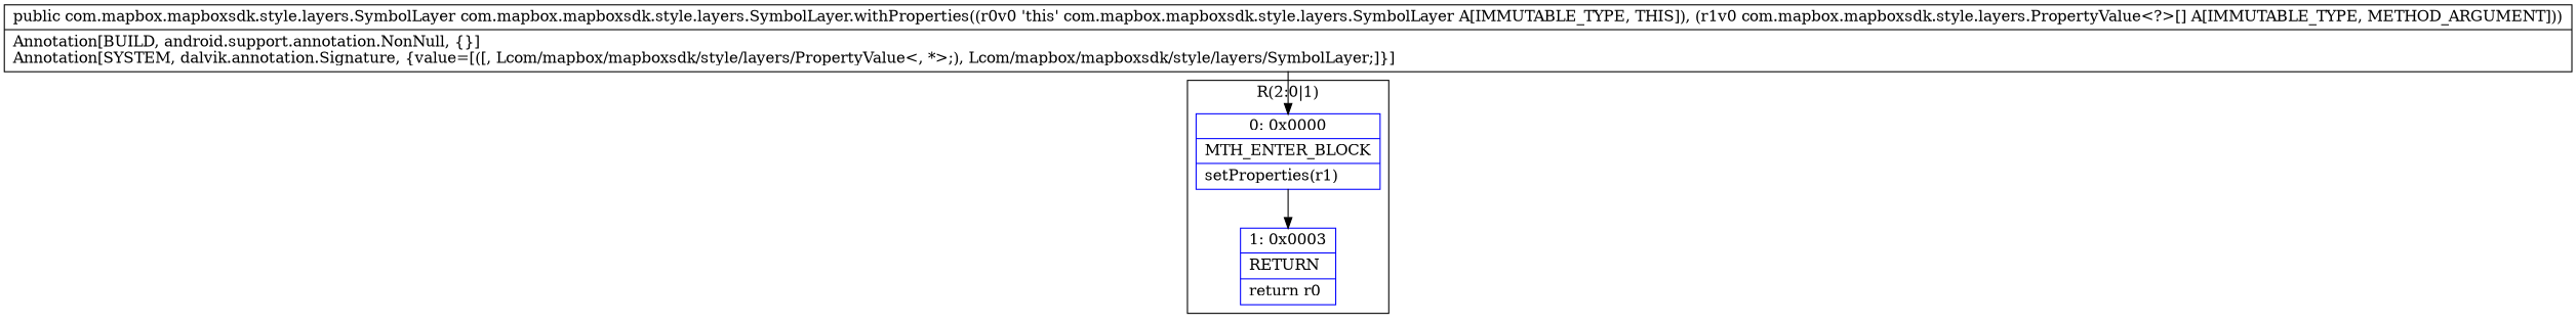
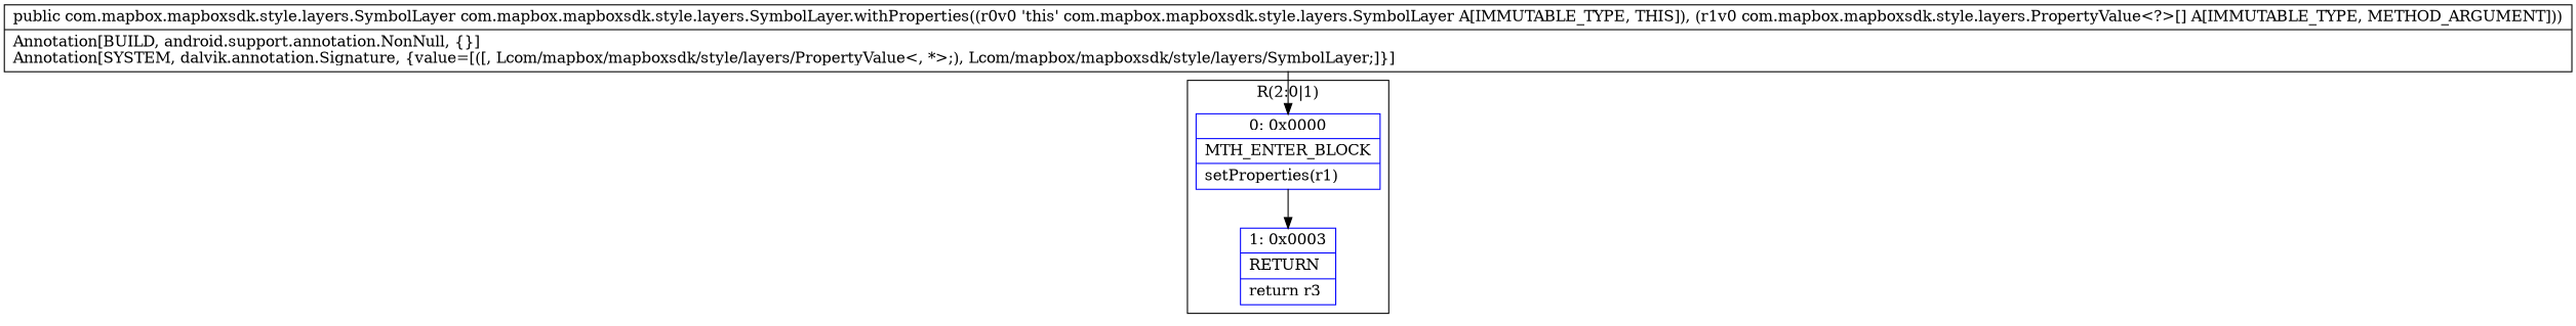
  digraph {
    node [color=blue shape=record]
    n1 [label="{0\:\ 0x0000|MTH_ENTER_BLOCK\l|setProperties(r1)\l}"]
-   n2 [label="{1\:\ 0x0003|RETURN\l|return r0\l}"]
+   n2 [label="{1\:\ 0x0003|RETURN\l|return r3\l}"]
    n3 [label="{public com.mapbox.mapboxsdk.style.layers.SymbolLayer com.mapbox.mapboxsdk.style.layers.SymbolLayer.withProperties((r0v0 'this' com.mapbox.mapboxsdk.style.layers.SymbolLayer A[IMMUTABLE_TYPE, THIS]), (r1v0 com.mapbox.mapboxsdk.style.layers.PropertyValue\<?\>[] A[IMMUTABLE_TYPE, METHOD_ARGUMENT]))  | Annotation[BUILD, android.support.annotation.NonNull, \{\}]\lAnnotation[SYSTEM, dalvik.annotation.Signature, \{value=[([, Lcom\/mapbox\/mapboxsdk\/style\/layers\/PropertyValue\<, *\>;), Lcom\/mapbox\/mapboxsdk\/style\/layers\/SymbolLayer;]\}]\l}" color=""]
    subgraph cluster_1 {
      label="R(2:0|1)"
      n1
      n2
    }
    n1 -> n2
    n3 -> n1
  }
